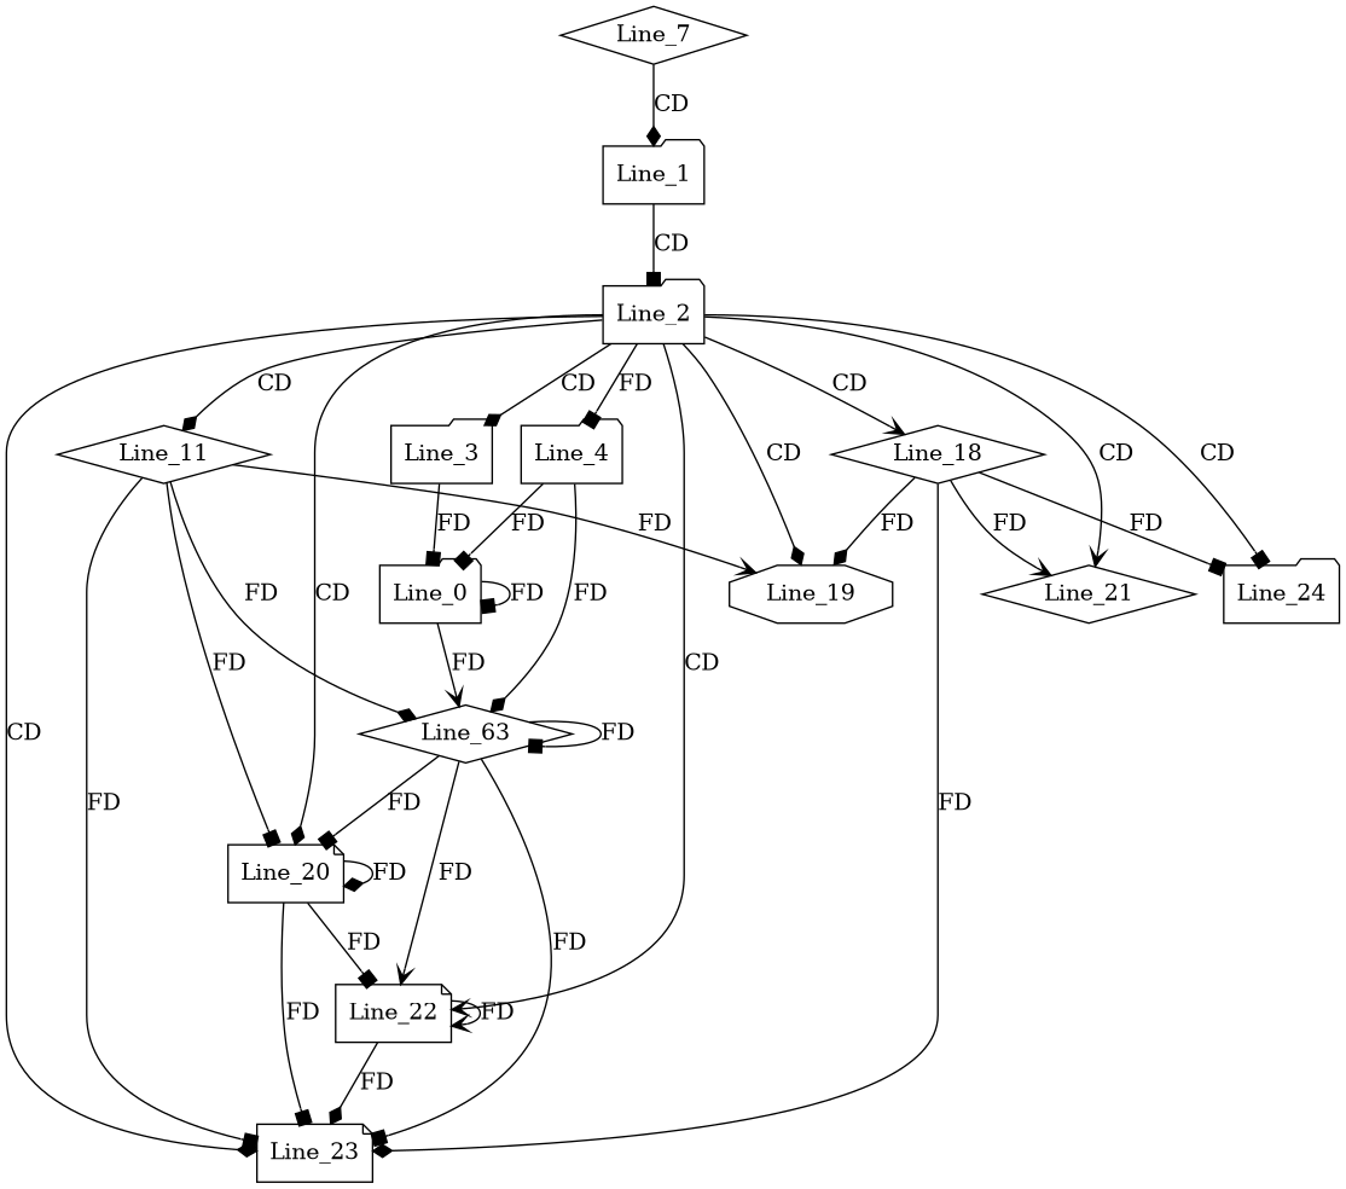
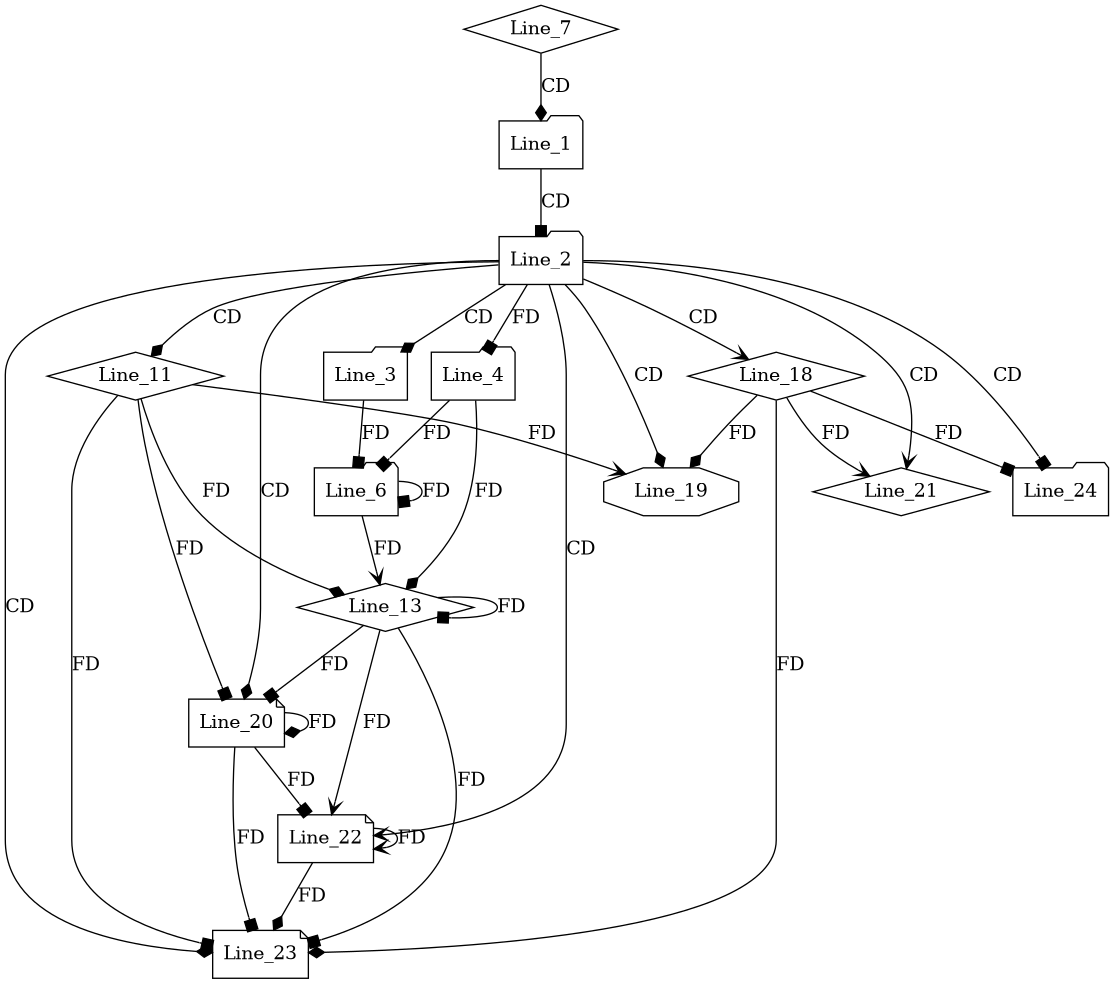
  digraph {
    node [shape=folder]
    edge [arrowhead=box]
    n1 [label=Line_7 shape=diamond]
    Line_1
    Line_2
    Line_3
    Line_4
    Line_11 [shape=diamond]
    Line_18 [shape=diamond]
    Line_19 [shape=octagon]
    Line_20 [shape=note]
    Line_21 [shape=diamond]
    Line_22 [shape=note]
    Line_23 [shape=note]
    Line_24
-   Line_6 [label=Line_0]
-   Line_13 [shape=diamond label=Line_63]
+   Line_6
+   Line_13 [shape=diamond]
    n1 -> Line_1 [arrowhead=diamond label=CD]
    Line_1 -> Line_2 [label=CD]
    Line_2 -> Line_3 [arrowhead=diamond label=CD]
    Line_2 -> Line_4 [label=FD]
    Line_2 -> Line_11 [arrowhead=diamond label=CD]
    Line_2 -> Line_18 [arrowhead=vee label=CD]
    Line_2 -> Line_19 [arrowhead=diamond label=CD]
    Line_2 -> Line_20 [arrowhead=diamond label=CD]
    Line_2 -> Line_21 [arrowhead=vee label=CD]
    Line_2 -> Line_22 [arrowhead=vee label=CD]
    Line_2 -> Line_23 [arrowhead=diamond label=CD]
    Line_2 -> Line_24 [label=CD]
    Line_3 -> Line_6 [label=FD]
    Line_4 -> Line_6 [label=FD]
    Line_4 -> Line_13 [arrowhead=diamond label=FD]
    Line_11 -> Line_19 [arrowhead=vee label=FD]
    Line_11 -> Line_20 [label=FD]
    Line_11 -> Line_23 [label=FD]
    Line_11 -> Line_13 [arrowhead=diamond label=FD]
    Line_18 -> Line_19 [arrowhead=diamond label=FD]
    Line_18 -> Line_21 [arrowhead=vee label=FD]
    Line_18 -> Line_23 [arrowhead=diamond label=FD]
    Line_18 -> Line_24 [label=FD]
    Line_20 -> Line_20 [arrowhead=diamond label=FD]
    Line_20 -> Line_22 [label=FD]
    Line_20 -> Line_23 [label=FD]
    Line_22 -> Line_22 [arrowhead=vee label=FD]
    Line_22 -> Line_23 [arrowhead=diamond label=FD]
    Line_6 -> Line_6 [label=FD]
    Line_6 -> Line_13 [arrowhead=vee label=FD]
    Line_13 -> Line_20 [label=FD]
    Line_13 -> Line_22 [arrowhead=vee label=FD]
    Line_13 -> Line_23 [label=FD]
    Line_13 -> Line_13 [label=FD]
  }
